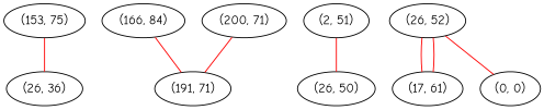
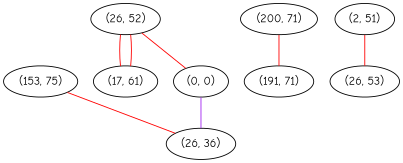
  graph {
    fontname="Comic Neue"
    node [fontname="Comic Neue"]
    edge [color=red fontname="Comic Neue" weight=1]
    "(153, 75)"
    "(26, 36)"
-   "(166, 84)"
    "(191, 71)"
    "(2, 51)"
-   "(26, 50)"
+   "(26, 50)" [label="(26, 53)"]
    n7 [label="(17, 61)"]
    "(26, 52)"
    "(0, 0)"
    "(200, 71)"
    "(153, 75)" -- "(26, 36)"
-   "(166, 84)" -- "(191, 71)"
    "(2, 51)" -- "(26, 50)"
    "(26, 52)" -- n7
    "(26, 52)" -- n7
    "(26, 52)" -- "(0, 0)"
+   "(0, 0)" -- "(26, 36)" [color=purple weight=4]
    "(200, 71)" -- "(191, 71)"
  }
